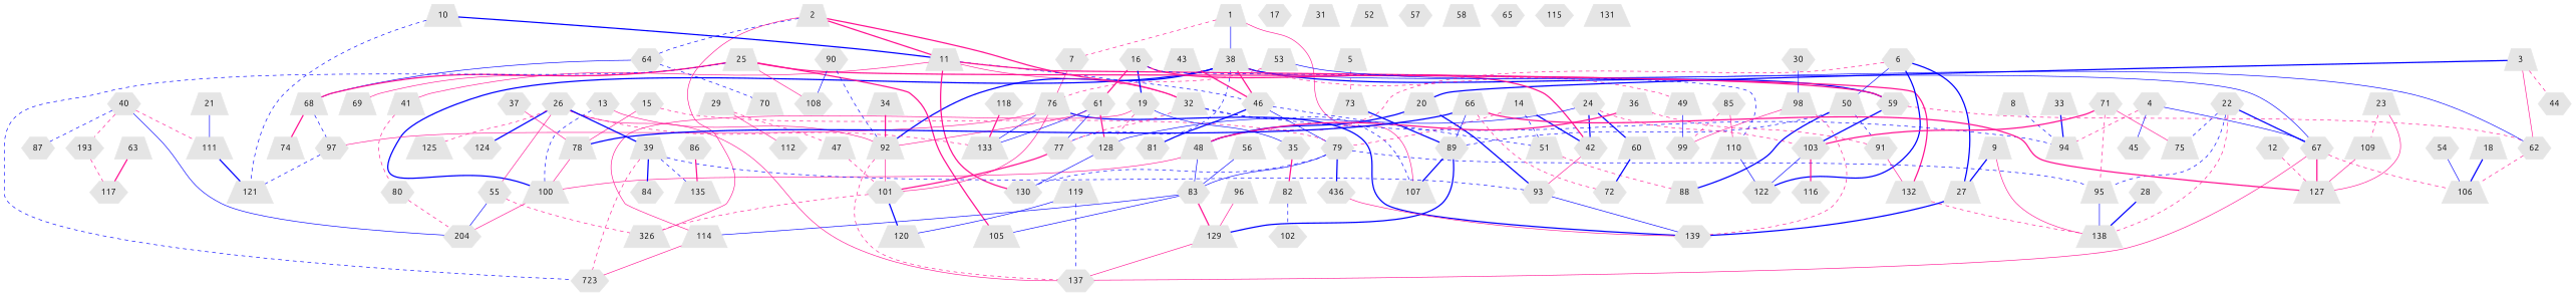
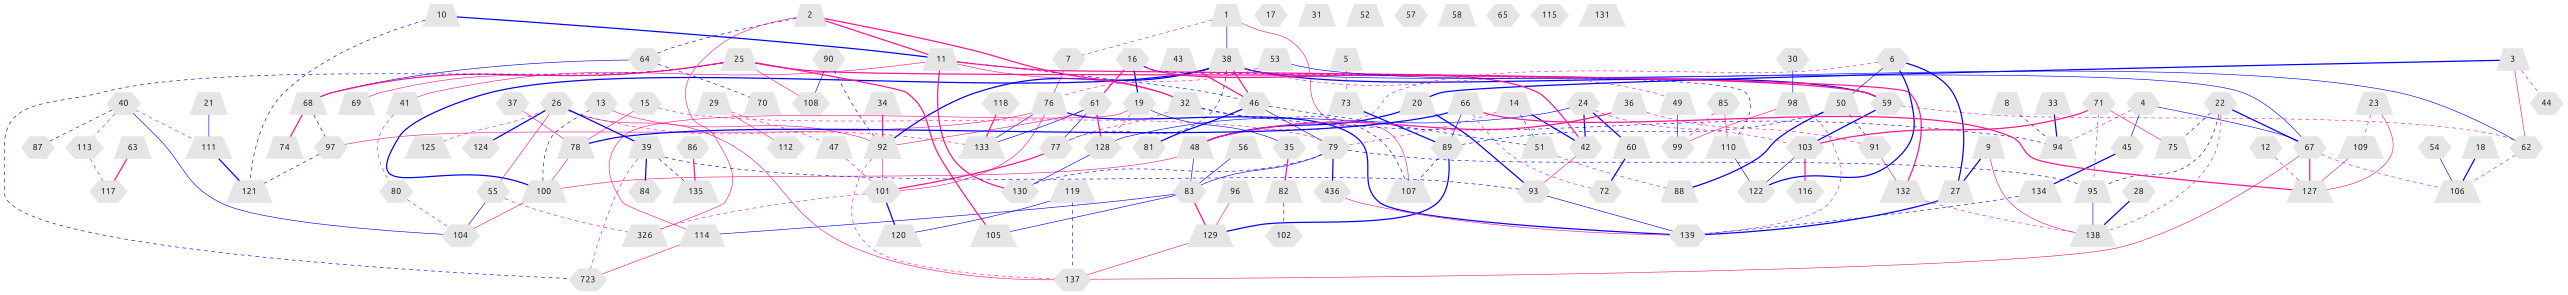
  graph {
    fontname=Ubuntu
    node [color=gray90 fontname=Ubuntu shape=trapezium style=filled]
    edge [color=deeppink fontname=Ubuntu style=solid]
    7 [shape=hexagon]
    1
    38
    107
    76
    67 [shape=hexagon]
    46 [shape=hexagon]
    92
    100
    59 [shape=hexagon]
    77 [shape=hexagon]
    49
    2
    11
    32
    64 [shape=hexagon]
    n17 [label=326]
    41
    130 [shape=hexagon]
    132
    94
    68
    70
    3
    20
    44 [shape=hexagon]
    62 [shape=hexagon]
    48
    93 [shape=hexagon]
    106
    4 [shape=hexagon]
    45 [shape=hexagon]
+   134
    127
    137 [shape=hexagon]
    5
    73
    89 [shape=hexagon]
    6 [shape=hexagon]
    27
    50
    122 [shape=hexagon]
    139 [shape=hexagon]
    83 [shape=hexagon]
    91 [shape=hexagon]
    88
    133
    101 [shape=hexagon]
    97 [shape=hexagon]
    8
    9
    138
    10
    121
    80 [shape=hexagon]
    51
    79 [shape=hexagon]
    81 [shape=hexagon]
    12 [shape=hexagon]
    13 [shape=hexagon]
-   104 [shape=hexagon label=204]
+   104 [shape=hexagon]
    42 [shape=hexagon]
    14
    95
    n65 [label=436 shape=hexagon]
    15 [shape=hexagon]
    78
    16 [shape=hexagon]
    19 [shape=hexagon]
    61 [shape=hexagon]
    110
    35 [shape=hexagon]
    114
    128 [shape=hexagon]
    17 [shape=hexagon]
    18
    82
    n78 [label=723 shape=hexagon]
    21
    111
    22 [shape=hexagon]
    75
    23
    109
    24 [shape=hexagon]
    60
    103 [shape=hexagon]
    72 [shape=hexagon]
    116 [shape=hexagon]
    25
    69
    105
    108 [shape=hexagon]
    74
    26 [shape=hexagon]
    39
    55 [shape=hexagon]
    124 [shape=hexagon]
    125
    84 [shape=hexagon]
    135
    28 [shape=hexagon]
    29
    47
    112 [shape=hexagon]
    30 [shape=hexagon]
    98
    99 [shape=hexagon]
    31
    33
    34
    102 [shape=hexagon]
    36
    37 [shape=hexagon]
    40 [shape=hexagon]
    87 [shape=hexagon]
-   113 [shape=hexagon label=193]
+   113 [shape=hexagon]
    117 [shape=hexagon]
    43
    120
    129
    52
    53
    54 [shape=hexagon]
    56
    57 [shape=hexagon]
    58
    63
    65 [shape=hexagon]
    66
    71 [shape=hexagon]
    85 [shape=hexagon]
    86 [shape=hexagon]
    90 [shape=hexagon]
    96
    115 [shape=hexagon]
    118 [shape=hexagon]
    119
    131
    7 -- 76
    1 -- 7 [style=dashed]
    1 -- 38 [color=blue]
    1 -- 107
    38 -- 67 [color=blue]
    38 -- 46 [style=bold]
    38 -- 92 [color=blue style=bold]
    38 -- 100 [color=blue style=bold]
    38 -- 59 [color=blue style=bold]
    38 -- 77 [color=blue style=dashed]
    38 -- 49 [style=dashed]
    76 -- 139 [color=blue style=bold]
    76 -- 133 [color=blue]
    76 -- 101
    76 -- 97
    67 -- 106 [style=dashed]
    67 -- 127 [style=bold]
    67 -- 137
    46 -- 51 [color=blue style=dashed]
    46 -- 79 [color=blue]
    46 -- 81 [color=blue style=bold]
    92 -- 137 [style=dashed]
    92 -- 101
    100 -- 104
    59 -- 62 [style=dashed]
    59 -- 103 [color=blue style=bold]
    77 -- 101 [style=bold]
    49 -- 99 [color=blue]
    2 -- 11 [style=bold]
    2 -- 32 [style=bold]
    2 -- 64 [color=blue style=dashed]
    2 -- n17
    11 -- 46 [color=blue style=dashed]
    11 -- 32
    11 -- 41
    11 -- 130 [style=bold]
    11 -- 132 [style=bold]
    32 -- 107 [color=blue style=dashed]
    32 -- 77 [style=dashed]
    32 -- 94 [color=blue style=dashed]
    64 -- 68 [color=blue]
    64 -- 70 [color=blue style=dashed]
    41 -- 80 [style=dashed]
    132 -- 138 [style=dashed]
    68 -- 97 [color=blue style=dashed]
    68 -- 74 [style=bold]
    3 -- 20 [color=blue style=bold]
    3 -- 44 [style=dashed]
    3 -- 62
    20 -- 48 [color=blue style=bold]
    20 -- 93 [color=blue style=bold]
    62 -- 106 [style=dashed]
    48 -- 100
    48 -- 83 [color=blue]
    93 -- 139 [color=blue]
    4 -- 67 [color=blue]
    4 -- 94 [style=dashed]
    4 -- 45 [color=blue]
+   45 -- 134 [color=blue style=bold]
+   134 -- 139 [color=blue style=dashed]
    5 -- 73 [style=dashed]
    73 -- 89 [color=blue style=bold]
-   89 -- 107 [color=blue style=bold]
+   89 -- 107 [color=blue style=dashed]
    89 -- 129 [color=blue style=bold]
    6 -- 48 [style=dashed]
    6 -- 27 [color=blue style=bold]
    6 -- 50 [color=blue]
    6 -- 122 [color=blue style=bold]
    27 -- 139 [color=blue style=bold]
    50 -- 89 [color=blue style=dashed]
    50 -- 91 [color=blue style=dashed]
    50 -- 88 [color=blue style=bold]
    83 -- 114 [color=blue]
    83 -- 105 [color=blue]
    83 -- 129 [style=bold]
    91 -- 132
    101 -- n17 [style=dashed]
    101 -- 120 [color=blue style=bold]
    97 -- 121 [color=blue style=dashed]
    8 -- 94 [color=blue style=dashed]
    9 -- 27 [color=blue style=bold]
    9 -- 138
    10 -- 11 [color=blue style=bold]
    10 -- 121 [color=blue style=dashed]
    80 -- 104 [style=dashed]
    51 -- 88 [style=dashed]
    79 -- 130 [color=blue style=dashed]
    79 -- 83 [color=blue]
    79 -- 95 [color=blue style=dashed]
    79 -- n65 [color=blue style=bold]
    12 -- 127 [style=dashed]
    13 -- 92
    13 -- 100 [color=blue style=dashed]
    42 -- 93
    14 -- 51 [color=blue style=dashed]
    14 -- 79 [style=dashed]
    14 -- 42 [color=blue style=bold]
    95 -- 138 [color=blue]
    n65 -- 139
    15 -- 79 [style=dashed]
    15 -- 78
    78 -- 100
    16 -- 42 [style=bold]
    16 -- 19 [color=blue style=bold]
    16 -- 61 [style=bold]
    16 -- 110 [color=blue style=dashed]
    19 -- 35 [color=blue]
    19 -- 114
    19 -- 128 [style=dashed]
    61 -- 92
    61 -- 77 [color=blue]
    61 -- 133 [color=blue]
    61 -- 128 [style=bold]
    110 -- 122 [color=blue]
    35 -- 82 [style=bold]
    114 -- n78
    128 -- 130 [color=blue]
    18 -- 106 [color=blue style=bold]
    82 -- 102 [color=blue style=dashed]
    21 -- 111 [color=blue]
    111 -- 121 [color=blue style=bold]
    22 -- 67 [color=blue style=bold]
    22 -- 138 [style=dashed]
    22 -- 95 [color=blue style=dashed]
    22 -- 75 [color=blue style=dashed]
    23 -- 127
    23 -- 109 [style=dashed]
    109 -- 127
    24 -- 42 [color=blue style=bold]
    24 -- 128 [color=blue]
    24 -- 60 [color=blue style=bold]
    24 -- 103 [style=dashed]
    60 -- 72 [color=blue style=bold]
    103 -- 122 [color=blue]
    103 -- 116 [style=bold]
    25 -- 59 [style=bold]
    25 -- 68 [style=bold]
    25 -- n78 [color=blue style=dashed]
    25 -- 69
    25 -- 105 [style=bold]
    25 -- 108
    26 -- 137
    26 -- 133 [style=dashed]
    26 -- 39 [color=blue style=bold]
    26 -- 55
    26 -- 124 [color=blue style=bold]
    26 -- 125 [style=dashed]
    39 -- 93 [color=blue style=dashed]
    39 -- n78 [style=dashed]
    39 -- 84 [color=blue style=bold]
    39 -- 135 [color=blue style=dashed]
    55 -- n17 [style=dashed]
    55 -- 104 [color=blue]
    28 -- 138 [color=blue style=bold]
    29 -- 47 [style=dashed]
    29 -- 112
    47 -- 101 [style=dashed]
    30 -- 98 [color=blue]
    98 -- 139 [style=dashed]
    98 -- 99
    33 -- 94 [color=blue style=bold]
    34 -- 92 [style=bold]
    36 -- 48 [style=bold]
    36 -- 91 [style=dashed]
    37 -- 78
    40 -- 104 [color=blue]
    40 -- 111 [style=dashed]
    40 -- 87 [color=blue style=dashed]
    40 -- 113 [style=dashed]
    113 -- 117 [style=dashed]
    43 -- 46 [style=bold]
    129 -- 137
    53 -- 76 [style=dashed]
    53 -- 62 [color=blue]
    54 -- 106 [color=blue]
    56 -- 83 [color=blue]
    63 -- 117 [style=bold]
    66 -- 127 [style=bold]
    66 -- 89 [color=blue]
    66 -- 78 [color=blue style=bold]
    66 -- 72 [style=dashed]
    71 -- 95 [style=dashed]
    71 -- 75
    71 -- 103 [style=bold]
    85 -- 110
    85 -- 99 [style=dashed]
    86 -- 135 [style=bold]
    90 -- 92 [color=blue style=dashed]
    90 -- 108 [color=blue]
    96 -- 129
    118 -- 133 [style=bold]
    119 -- 137 [color=blue style=dashed]
    119 -- 120 [color=blue]
  }
